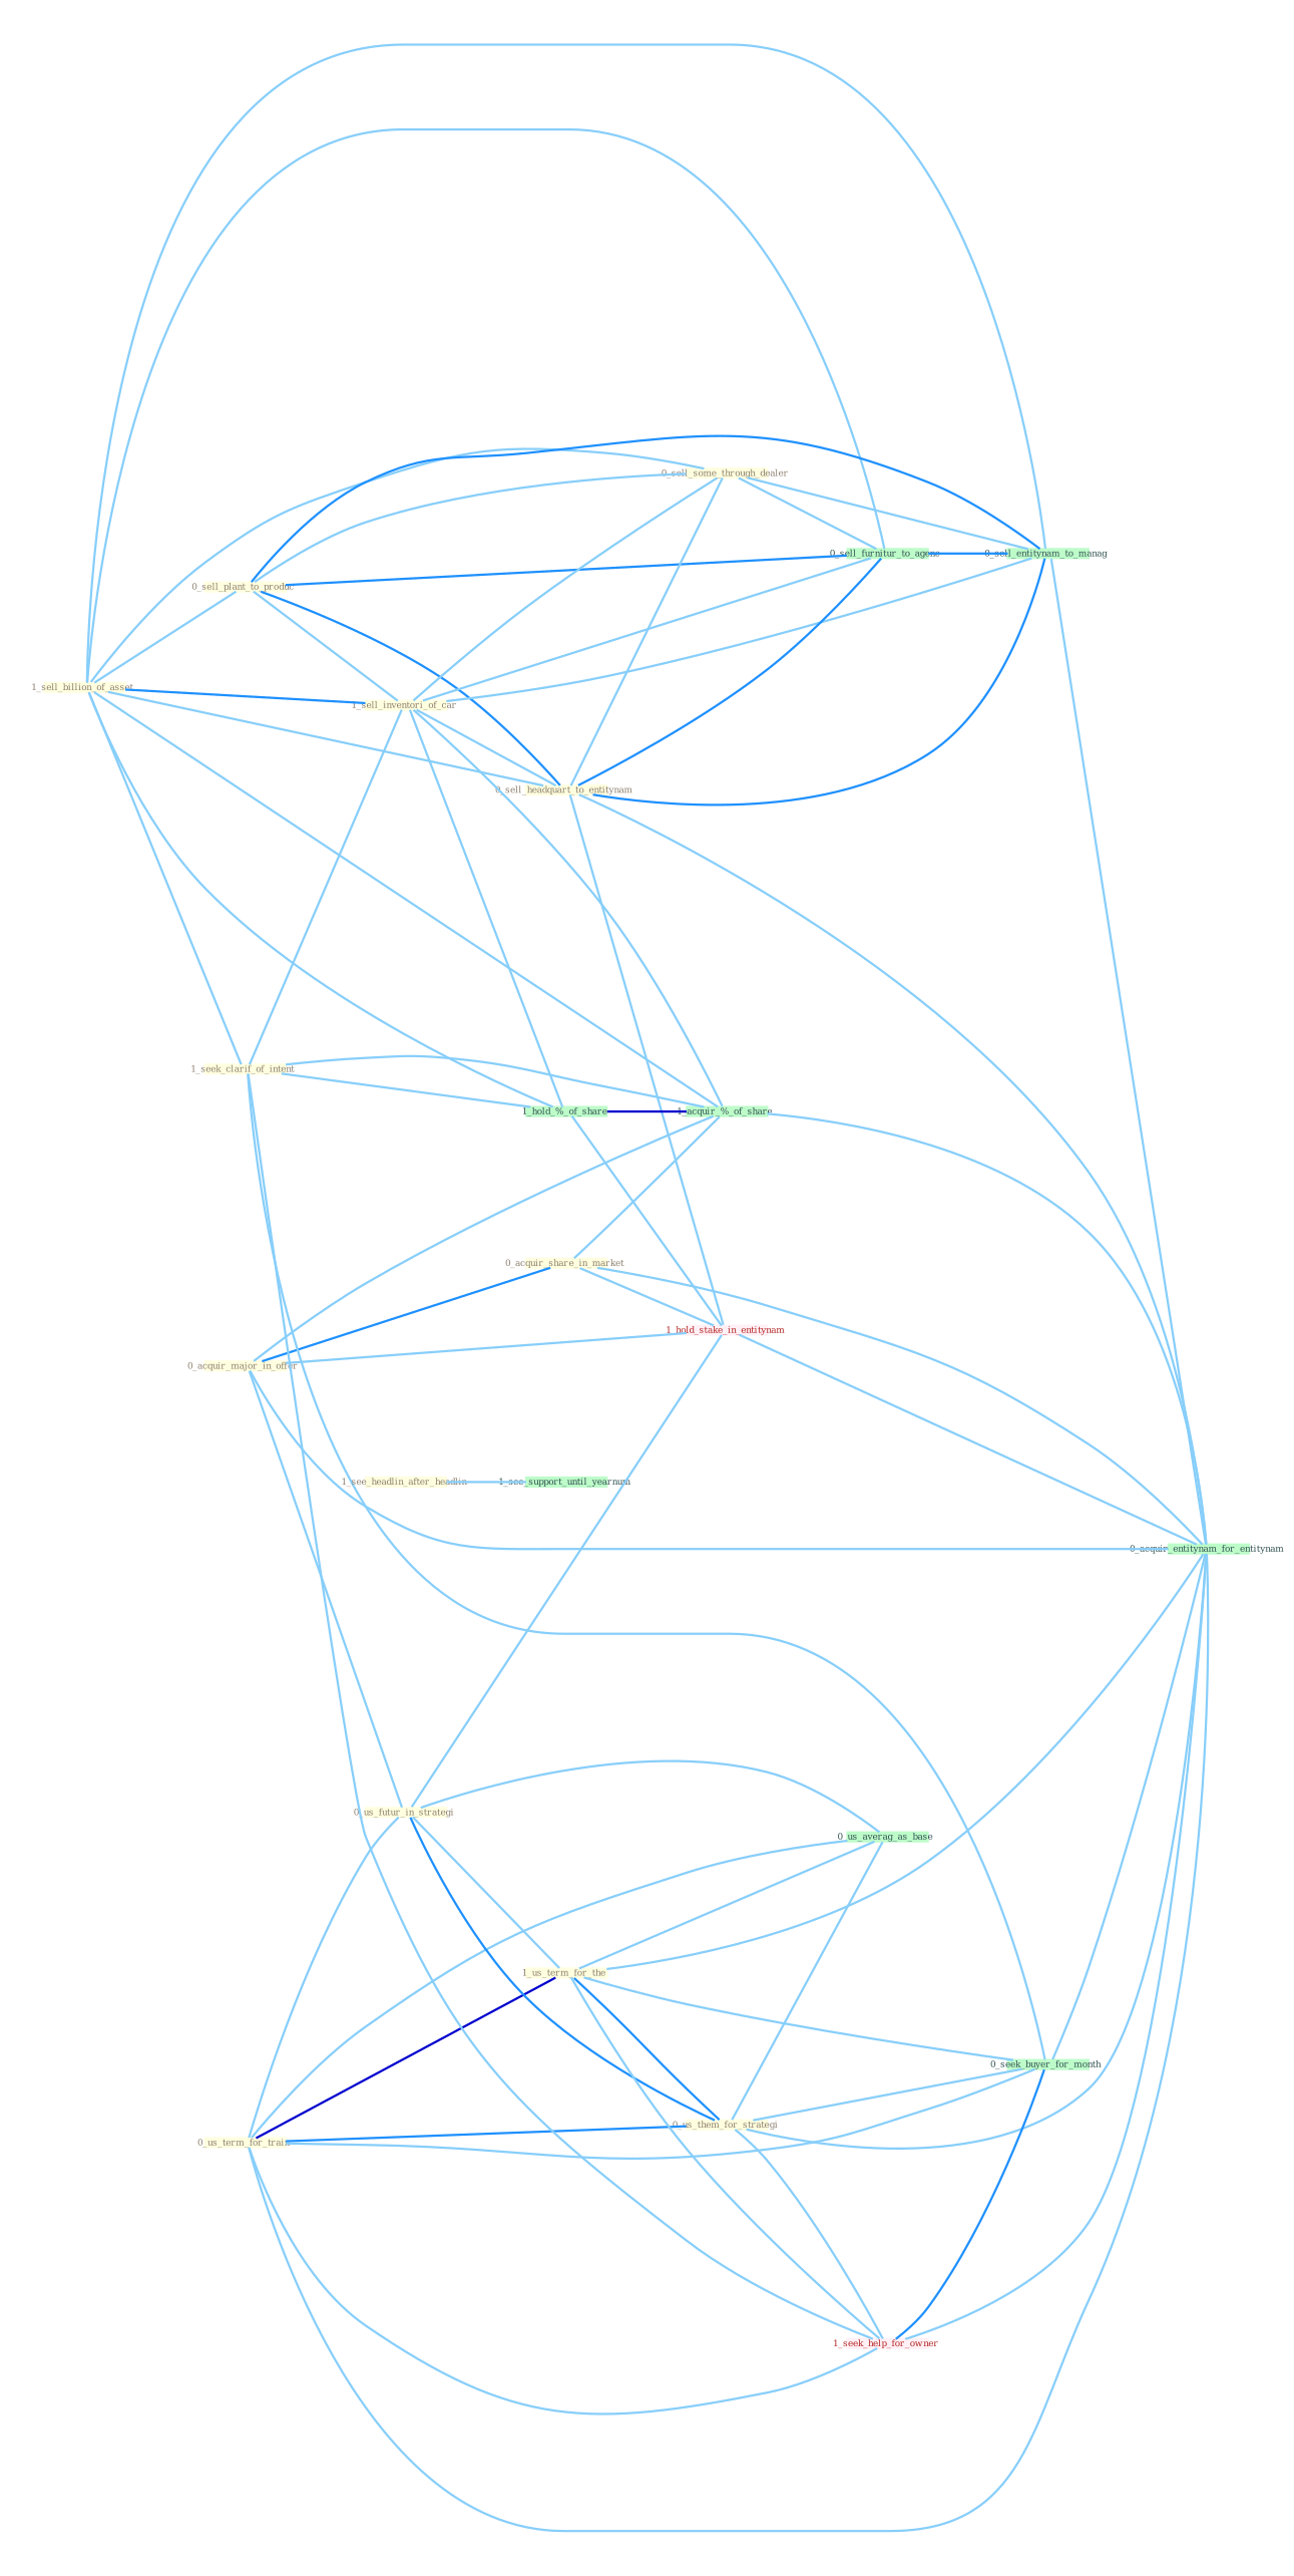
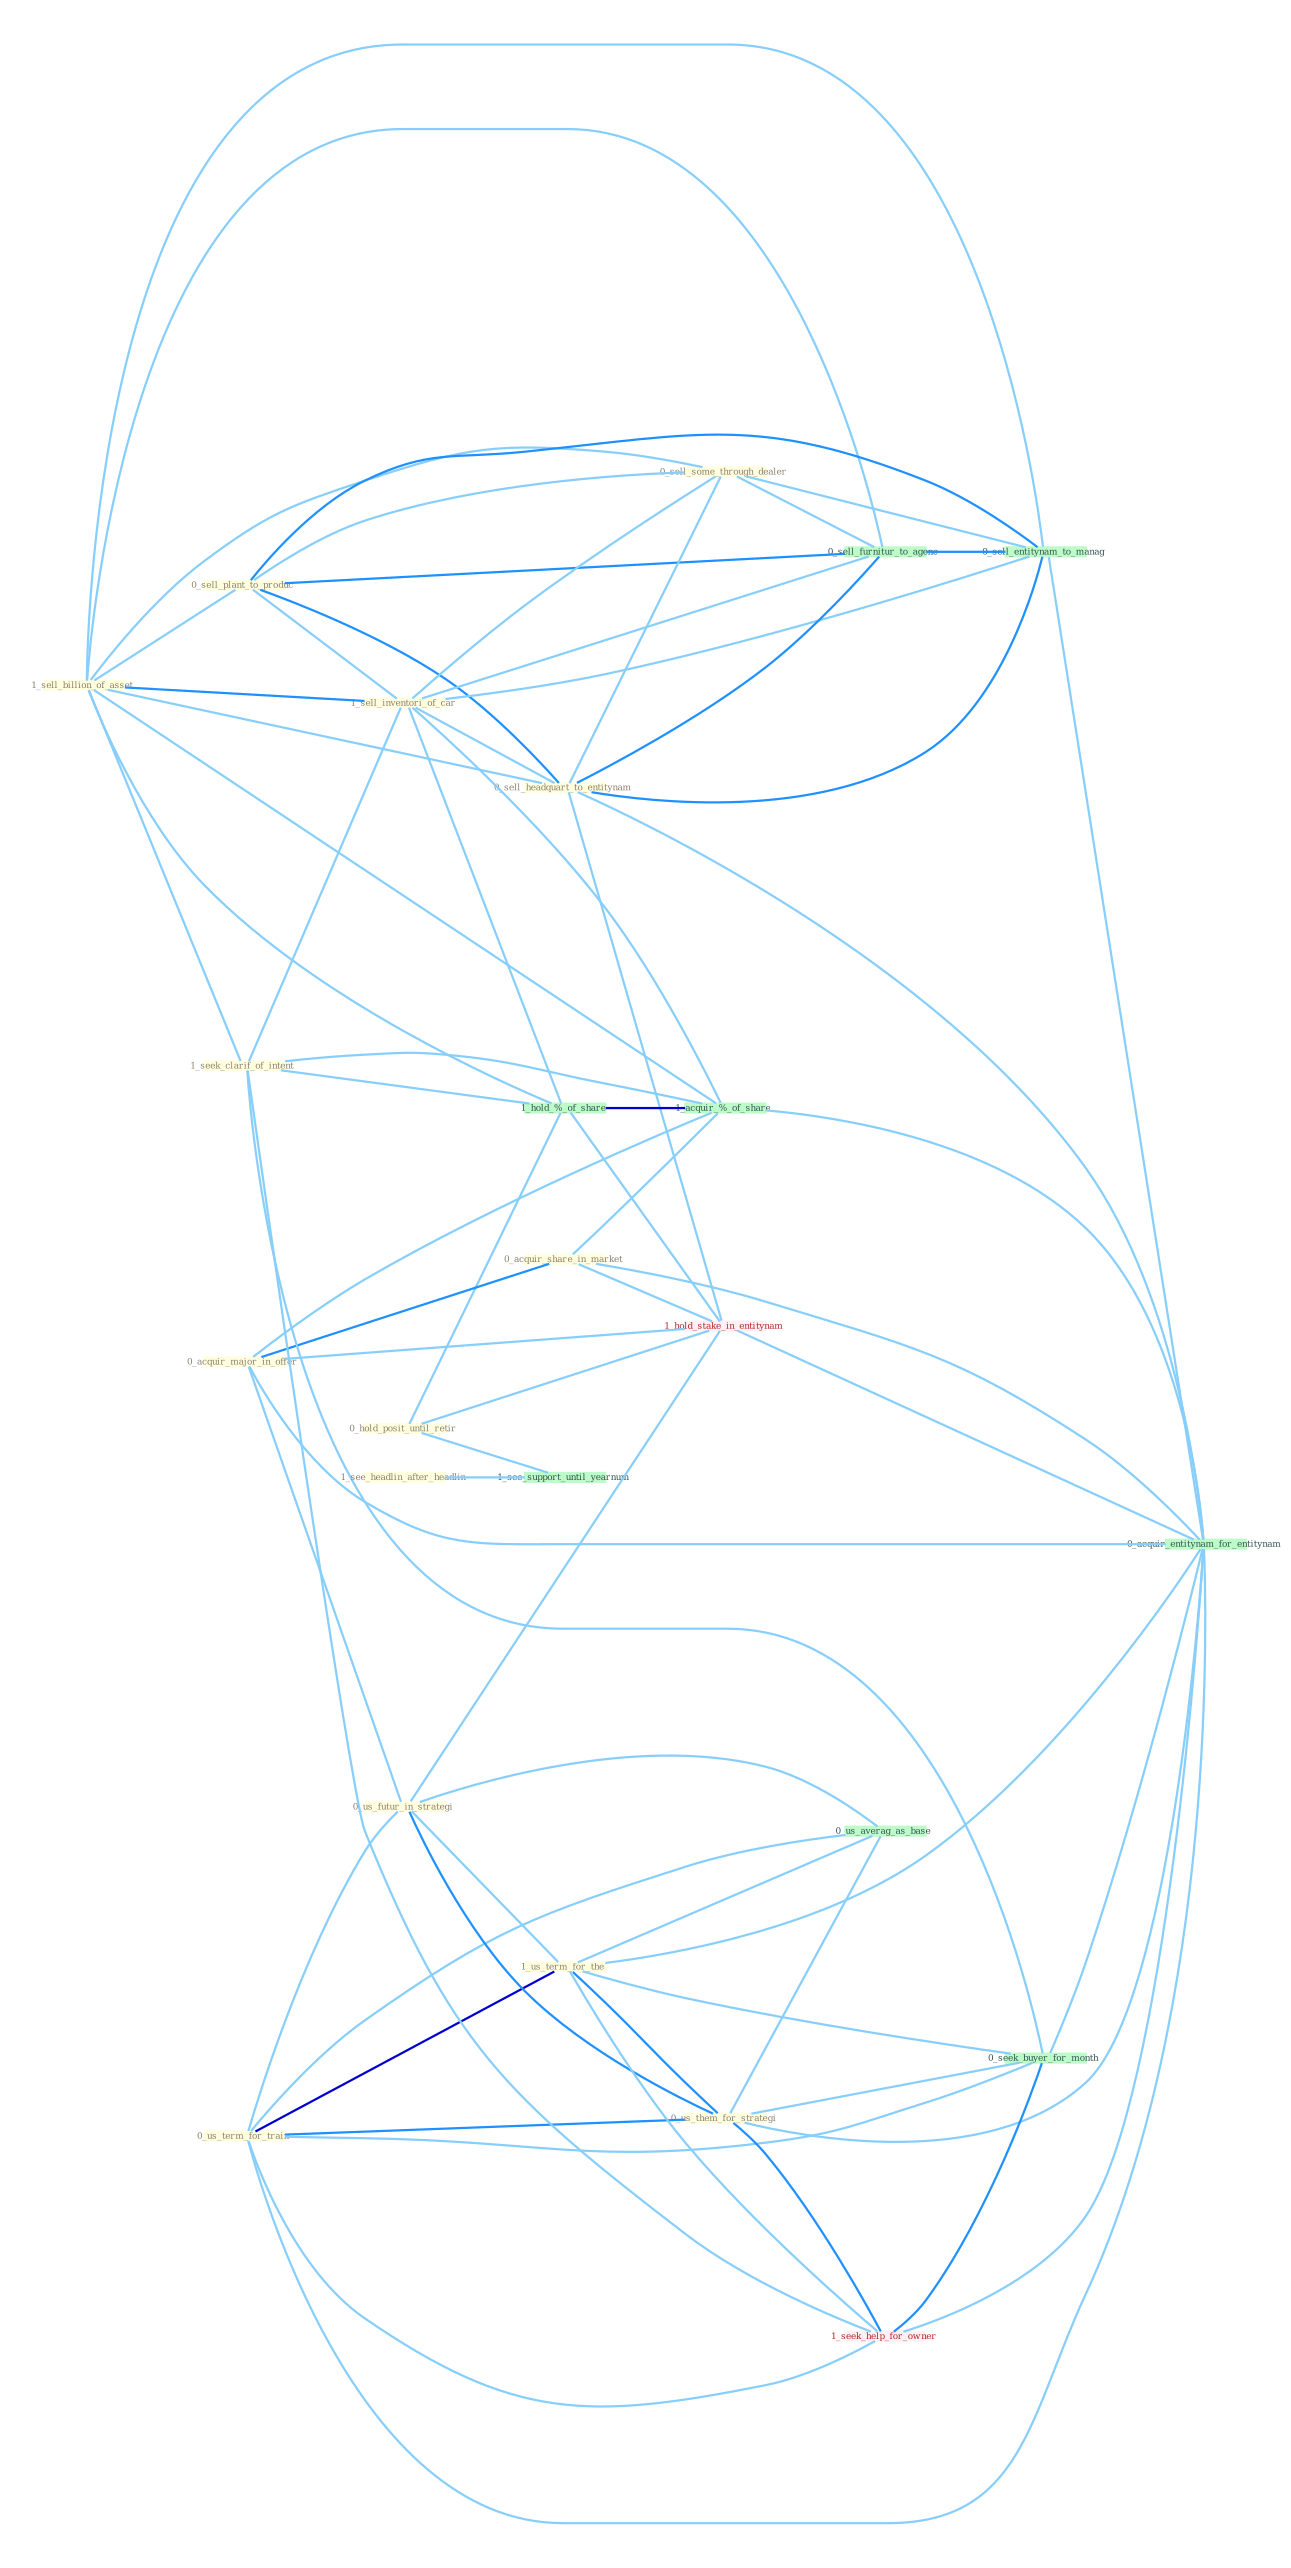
  graph {
    rankdir=LR
    node [color="#ffffe0" fixedsize=true fontcolor="#8b7d6b" fontsize=4 shape=polygon style=filled]
    edge [color="#87cefa" w=1]
    "1_sell_billion_of_asset " [height=.06 width=.5]
+   "0_hold_posit_until_retir " [height=.06 width=.5]
    "0_acquir_major_in_offer " [height=.06 width=.5]
    "0_sell_plant_to_produc " [height=.06 width=.5]
    "0_acquir_share_in_market " [height=.06 width=.5]
    "0_us_term_for_train " [height=.06 width=.5]
    "1_seek_clarif_of_intent " [height=.06 width=.5]
    "1_sell_inventori_of_car " [height=.06 width=.5]
    "0_sell_headquart_to_entitynam " [height=.06 width=.5]
    "1_see_headlin_after_headlin " [height=.06 width=.5]
    "0_us_futur_in_strategi " [height=.06 width=.5]
    "1_us_term_for_the " [height=.06 width=.5]
    "0_us_them_for_strategi " [height=.06 width=.5]
    "0_sell_some_through_dealer " [height=.06 width=.5]
    "1_hold_stake_in_entitynam " [color="#fff0f5" fontcolor="#b22222" height=.06 width=.5]
    "1_seek_help_for_owner " [color="#fff0f5" fontcolor="#b22222" height=.06 width=.5]
    "1_hold_%_of_share " [color="#BDFCC9" fontcolor="#2f4f4f" height=.06 width=.5]
    "1_acquir_%_of_share " [color="#BDFCC9" fontcolor="#2f4f4f" height=.06 width=.5]
    "0_sell_furnitur_to_agenc " [color="#BDFCC9" fontcolor="#2f4f4f" height=.06 width=.5]
    "0_sell_entitynam_to_manag " [color="#BDFCC9" fontcolor="#2f4f4f" height=.06 width=.5]
    "1_see_support_until_yearnum " [color="#BDFCC9" fontcolor="#2f4f4f" height=.06 width=.5]
    "0_acquir_entitynam_for_entitynam " [color="#BDFCC9" fontcolor="#2f4f4f" height=.06 width=.5]
    "0_seek_buyer_for_month " [color="#BDFCC9" fontcolor="#2f4f4f" height=.06 width=.5]
    "0_us_averag_as_base " [color="#BDFCC9" fontcolor="#2f4f4f" height=.06 width=.5]
    subgraph sub_1 {
      "1_sell_billion_of_asset "
+     "0_hold_posit_until_retir "
      "0_acquir_major_in_offer "
      "0_sell_plant_to_produc "
      "0_acquir_share_in_market "
      "0_us_term_for_train "
      "1_seek_clarif_of_intent "
      "1_sell_inventori_of_car "
      "0_sell_headquart_to_entitynam "
      "1_see_headlin_after_headlin "
      "0_us_futur_in_strategi "
      "1_us_term_for_the "
      "0_us_them_for_strategi "
      "0_sell_some_through_dealer "
    }
    subgraph sub_2 {
      "1_hold_stake_in_entitynam "
      "1_seek_help_for_owner "
    }
    "1_sell_billion_of_asset " -- "0_sell_plant_to_produc "
    "1_sell_billion_of_asset " -- "1_seek_clarif_of_intent "
    "1_sell_billion_of_asset " -- "1_sell_inventori_of_car " [color="#1e90ff" w=2]
    "1_sell_billion_of_asset " -- "0_sell_headquart_to_entitynam "
    "1_sell_billion_of_asset " -- "0_sell_some_through_dealer "
    "1_sell_billion_of_asset " -- "1_hold_%_of_share "
    "1_sell_billion_of_asset " -- "1_acquir_%_of_share "
    "1_sell_billion_of_asset " -- "0_sell_furnitur_to_agenc "
    "1_sell_billion_of_asset " -- "0_sell_entitynam_to_manag "
+   "0_hold_posit_until_retir " -- "1_hold_stake_in_entitynam "
+   "0_hold_posit_until_retir " -- "1_hold_%_of_share "
+   "0_hold_posit_until_retir " -- "1_see_support_until_yearnum "
    "0_acquir_major_in_offer " -- "0_acquir_share_in_market " [color="#1e90ff" w=2]
    "0_acquir_major_in_offer " -- "0_us_futur_in_strategi "
    "0_acquir_major_in_offer " -- "1_hold_stake_in_entitynam "
    "0_acquir_major_in_offer " -- "1_acquir_%_of_share "
    "0_acquir_major_in_offer " -- "0_acquir_entitynam_for_entitynam "
    "0_sell_plant_to_produc " -- "1_sell_inventori_of_car "
    "0_sell_plant_to_produc " -- "0_sell_headquart_to_entitynam " [color="#1e90ff" w=2]
    "0_sell_plant_to_produc " -- "0_sell_some_through_dealer "
    "0_sell_plant_to_produc " -- "0_sell_furnitur_to_agenc " [color="#1e90ff" w=2]
    "0_sell_plant_to_produc " -- "0_sell_entitynam_to_manag " [color="#1e90ff" w=2]
    "0_acquir_share_in_market " -- "1_hold_stake_in_entitynam "
    "0_acquir_share_in_market " -- "1_acquir_%_of_share "
    "0_acquir_share_in_market " -- "0_acquir_entitynam_for_entitynam "
    "0_us_term_for_train " -- "0_us_futur_in_strategi "
    "0_us_term_for_train " -- "1_us_term_for_the " [color="#0000cd" w=3]
    "0_us_term_for_train " -- "0_us_them_for_strategi " [color="#1e90ff" w=2]
    "0_us_term_for_train " -- "1_seek_help_for_owner "
    "0_us_term_for_train " -- "0_acquir_entitynam_for_entitynam "
    "0_us_term_for_train " -- "0_seek_buyer_for_month "
    "0_us_term_for_train " -- "0_us_averag_as_base "
    "1_seek_clarif_of_intent " -- "1_sell_inventori_of_car "
    "1_seek_clarif_of_intent " -- "1_seek_help_for_owner "
    "1_seek_clarif_of_intent " -- "1_hold_%_of_share "
    "1_seek_clarif_of_intent " -- "1_acquir_%_of_share "
    "1_seek_clarif_of_intent " -- "0_seek_buyer_for_month "
    "1_sell_inventori_of_car " -- "0_sell_headquart_to_entitynam "
    "1_sell_inventori_of_car " -- "0_sell_some_through_dealer "
    "1_sell_inventori_of_car " -- "1_hold_%_of_share "
    "1_sell_inventori_of_car " -- "1_acquir_%_of_share "
    "1_sell_inventori_of_car " -- "0_sell_furnitur_to_agenc "
    "1_sell_inventori_of_car " -- "0_sell_entitynam_to_manag "
    "0_sell_headquart_to_entitynam " -- "0_sell_some_through_dealer "
    "0_sell_headquart_to_entitynam " -- "1_hold_stake_in_entitynam "
    "0_sell_headquart_to_entitynam " -- "0_sell_furnitur_to_agenc " [color="#1e90ff" w=2]
    "0_sell_headquart_to_entitynam " -- "0_sell_entitynam_to_manag " [color="#1e90ff" w=2]
    "0_sell_headquart_to_entitynam " -- "0_acquir_entitynam_for_entitynam "
    "1_see_headlin_after_headlin " -- "1_see_support_until_yearnum "
    "0_us_futur_in_strategi " -- "1_us_term_for_the "
    "0_us_futur_in_strategi " -- "0_us_them_for_strategi " [color="#1e90ff" w=2]
    "0_us_futur_in_strategi " -- "1_hold_stake_in_entitynam "
    "0_us_futur_in_strategi " -- "0_us_averag_as_base "
    "1_us_term_for_the " -- "0_us_them_for_strategi " [color="#1e90ff" w=2]
    "1_us_term_for_the " -- "1_seek_help_for_owner "
    "1_us_term_for_the " -- "0_acquir_entitynam_for_entitynam "
    "1_us_term_for_the " -- "0_seek_buyer_for_month "
    "1_us_term_for_the " -- "0_us_averag_as_base "
-   "0_us_them_for_strategi " -- "1_seek_help_for_owner "
+   "0_us_them_for_strategi " -- "1_seek_help_for_owner " [color="#1e90ff"]
    "0_us_them_for_strategi " -- "0_acquir_entitynam_for_entitynam "
    "0_us_them_for_strategi " -- "0_seek_buyer_for_month "
    "0_us_them_for_strategi " -- "0_us_averag_as_base "
    "0_sell_some_through_dealer " -- "0_sell_furnitur_to_agenc "
    "0_sell_some_through_dealer " -- "0_sell_entitynam_to_manag "
    "1_hold_stake_in_entitynam " -- "0_acquir_entitynam_for_entitynam "
    "1_seek_help_for_owner " -- "0_acquir_entitynam_for_entitynam "
    "1_seek_help_for_owner " -- "0_seek_buyer_for_month " [color="#1e90ff" w=2]
    "1_hold_%_of_share " -- "1_hold_stake_in_entitynam "
    "1_hold_%_of_share " -- "1_acquir_%_of_share " [color="#0000cd" w=3]
    "1_acquir_%_of_share " -- "0_acquir_entitynam_for_entitynam "
    "0_sell_furnitur_to_agenc " -- "0_sell_entitynam_to_manag " [color="#1e90ff" w=2]
    "0_sell_entitynam_to_manag " -- "0_acquir_entitynam_for_entitynam "
    "0_seek_buyer_for_month " -- "0_acquir_entitynam_for_entitynam "
  }
